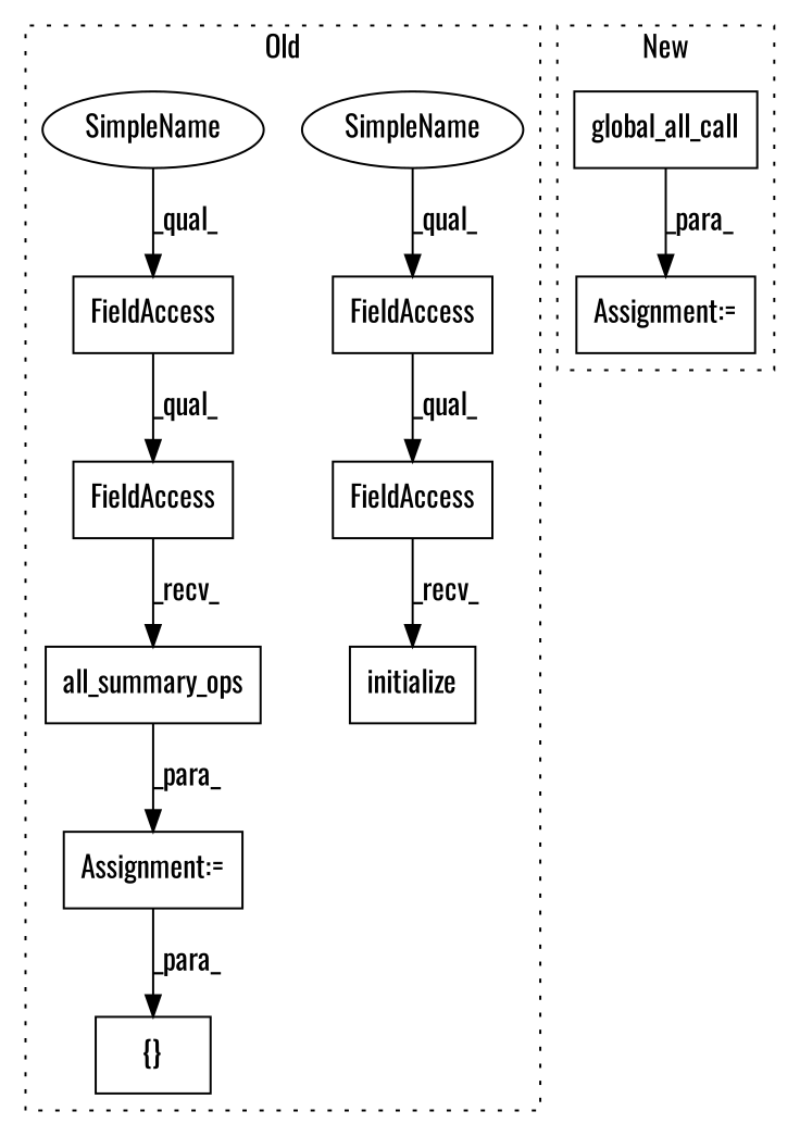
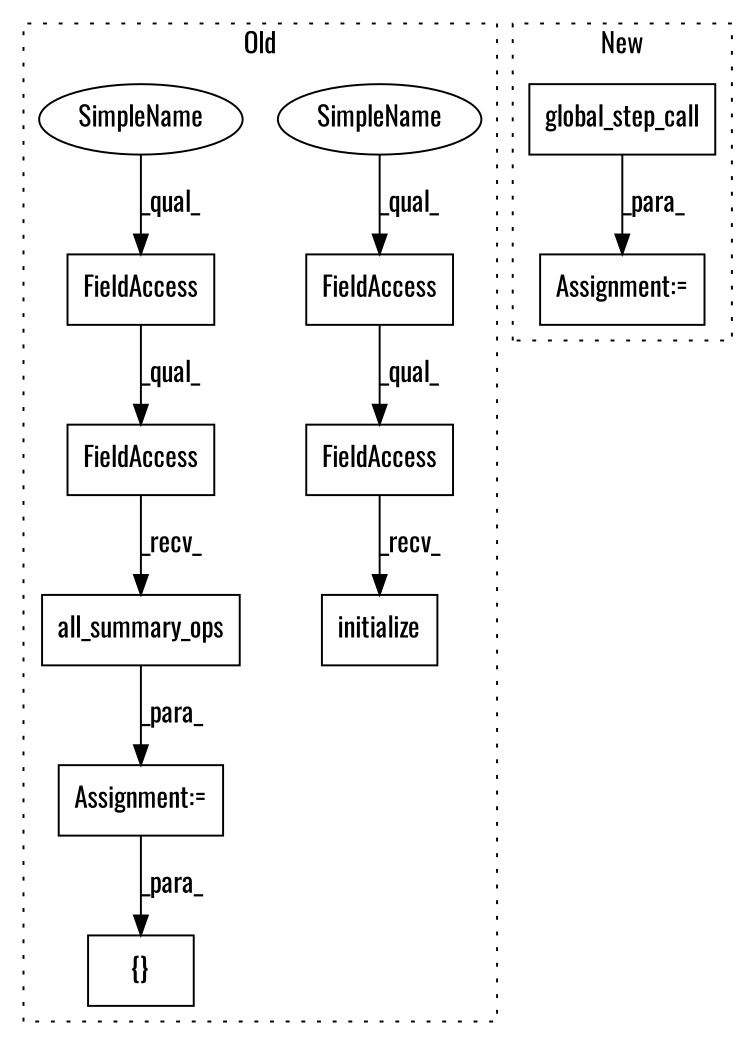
  digraph {
    fontname=Oswald
    node [a=22 l=18 s=6274 shape=box fontname=Oswald]
    edge [fontname=Oswald]
    n1 [a=32 l=17 label=all_summary_ops s=6301]
    n2 [l=26 label=FieldAccess]
    n3 [label=FieldAccess]
    n4 [label=FieldAccess s=7065]
    n5 [l=26 label=FieldAccess s=7065]
    n6 [a=32 l="11,1" label=initialize s="7092,7110"]
    n7 [a=7 l=1 label="Assignment:=" s=6273]
    n8 [a=4 l="1,1" label="{}" s="7023,7055"]
    n9 [a=42 l=10 label=SimpleName s=7065 shape=ellipse]
    n10 [a=42 l=10 label=SimpleName shape=ellipse]
-   n11 [a=32 label=global_all_call s=8254]
+   n11 [a=32 label=global_step_call s=8254]
    n12 [a=7 l=1 label="Assignment:=" s=8253]
    subgraph cluster_1 {
      label=Old
      style=dotted
      n1
      n2
      n3
      n4
      n5
      n6
      n7
      n8
      n9
      n10
    }
    subgraph cluster_2 {
      label=New
      style=dotted
      n11
      n12
    }
    n1 -> n7 [label=_para_]
    n2 -> n1 [label=_recv_]
    n3 -> n2 [label=_qual_]
    n4 -> n5 [label=_qual_]
    n5 -> n6 [label=_recv_]
    n7 -> n8 [label=_para_]
    n9 -> n4 [label=_qual_]
    n10 -> n3 [label=_qual_]
    n11 -> n12 [label=_para_]
  }
